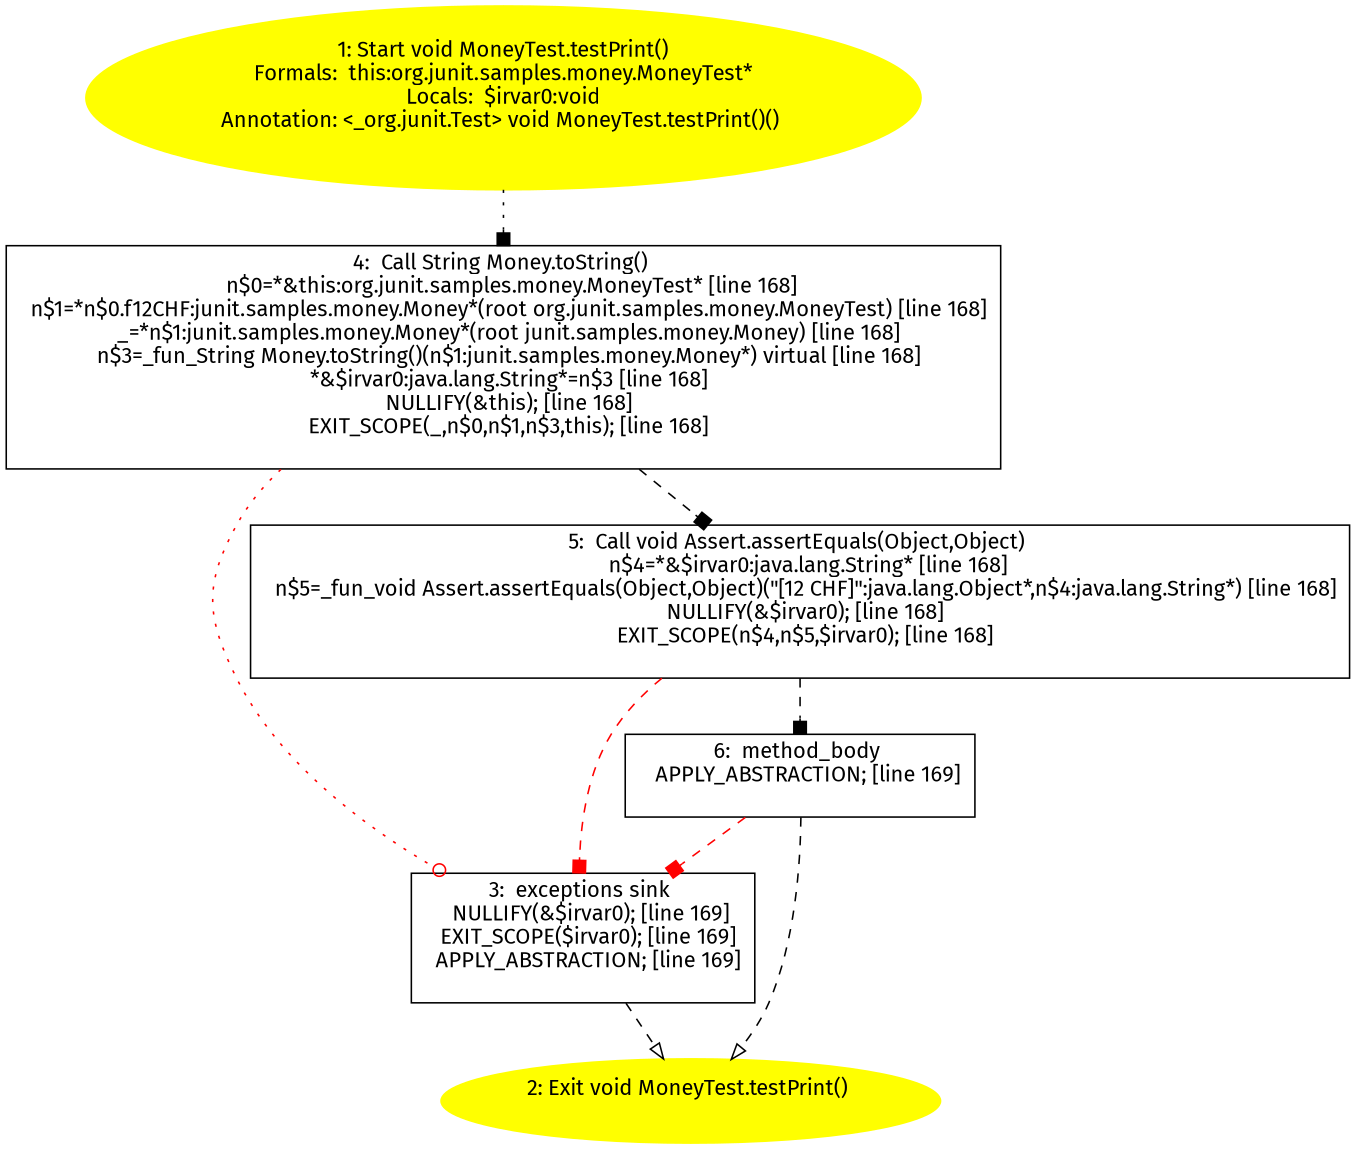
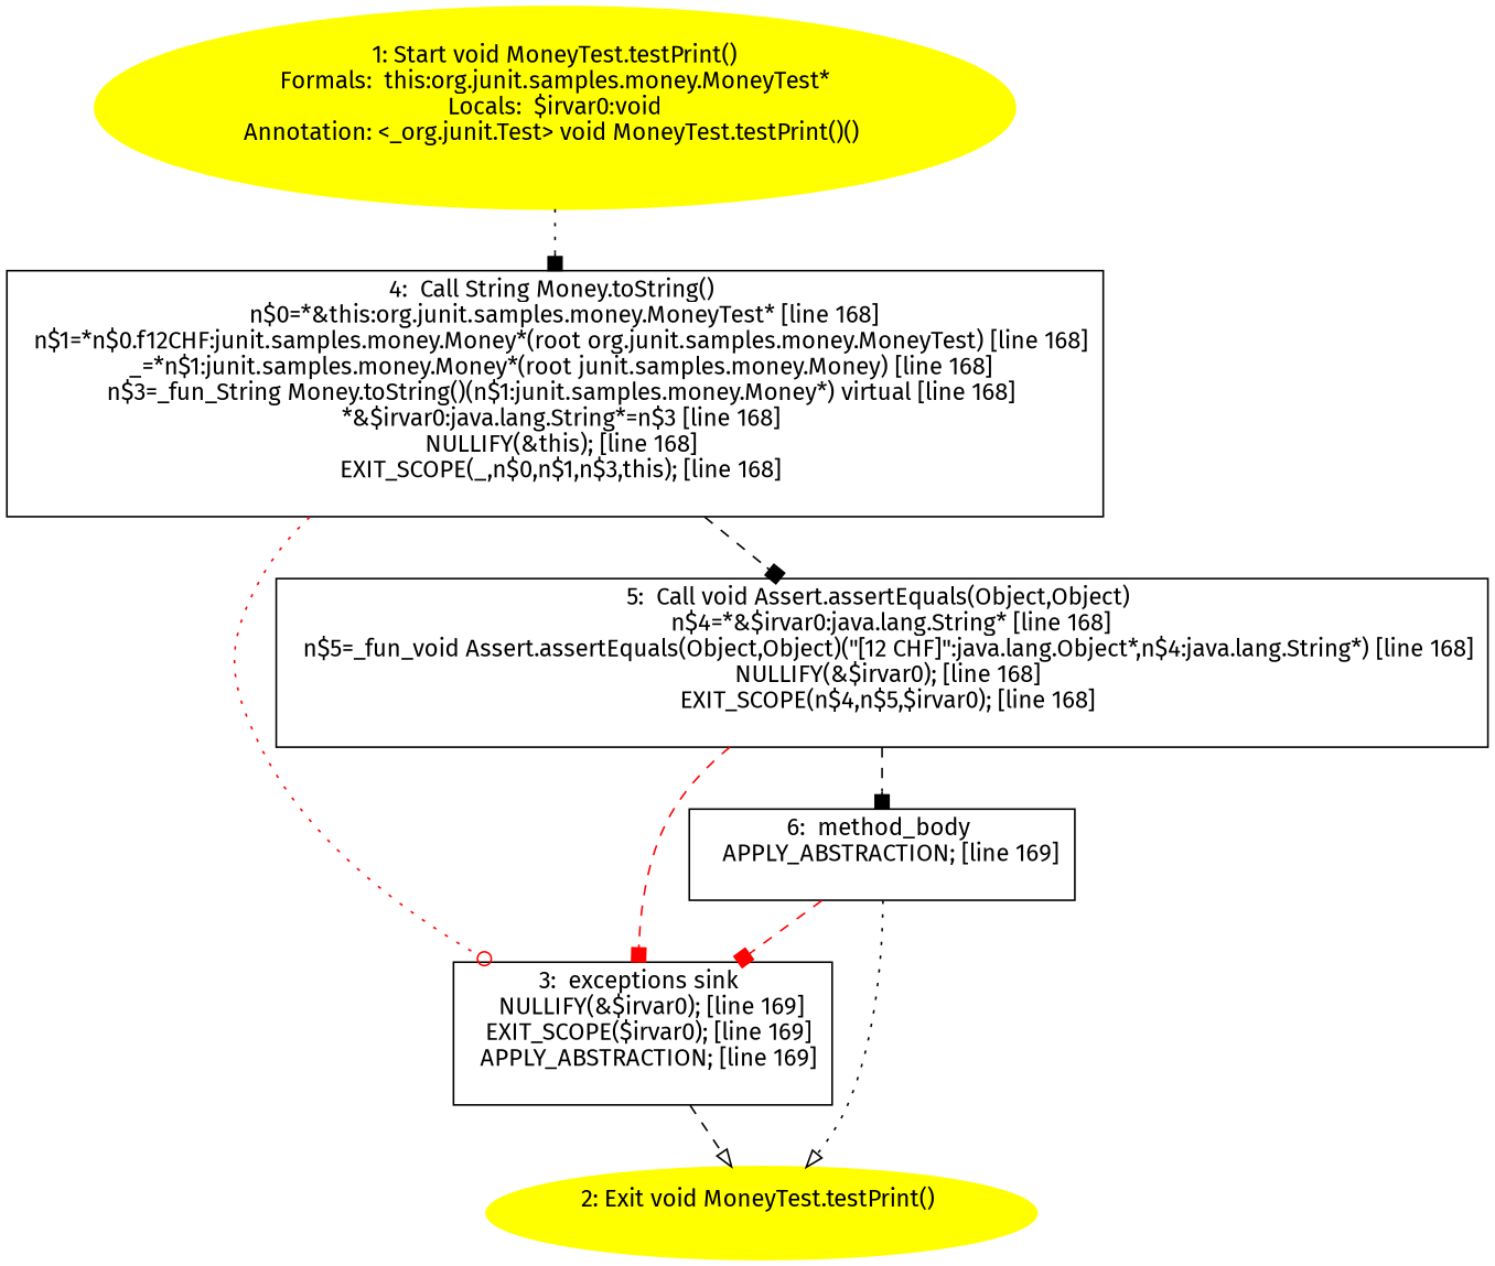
  digraph {
    fontname="Fira Sans"
    node [fontname="Fira Sans" shape=box]
    edge [style=dashed arrowhead=box fontname="Fira Sans"]
    n1 [color=yellow label="1: Start void MoneyTest.testPrint()\nFormals:  this:org.junit.samples.money.MoneyTest*\nLocals:  $irvar0:void\nAnnotation: <_org.junit.Test> void MoneyTest.testPrint()() \n  " style=filled shape=""]
    n2 [label="4:  Call String Money.toString() \n   n$0=*&this:org.junit.samples.money.MoneyTest* [line 168]\n  n$1=*n$0.f12CHF:junit.samples.money.Money*(root org.junit.samples.money.MoneyTest) [line 168]\n  _=*n$1:junit.samples.money.Money*(root junit.samples.money.Money) [line 168]\n  n$3=_fun_String Money.toString()(n$1:junit.samples.money.Money*) virtual [line 168]\n  *&$irvar0:java.lang.String*=n$3 [line 168]\n  NULLIFY(&this); [line 168]\n  EXIT_SCOPE(_,n$0,n$1,n$3,this); [line 168]\n "]
    n3 [label="3:  exceptions sink \n   NULLIFY(&$irvar0); [line 169]\n  EXIT_SCOPE($irvar0); [line 169]\n  APPLY_ABSTRACTION; [line 169]\n "]
    n4 [label="5:  Call void Assert.assertEquals(Object,Object) \n   n$4=*&$irvar0:java.lang.String* [line 168]\n  n$5=_fun_void Assert.assertEquals(Object,Object)(\"[12 CHF]\":java.lang.Object*,n$4:java.lang.String*) [line 168]\n  NULLIFY(&$irvar0); [line 168]\n  EXIT_SCOPE(n$4,n$5,$irvar0); [line 168]\n "]
    n5 [color=yellow label="2: Exit void MoneyTest.testPrint() \n  " style=filled shape=""]
    n6 [label="6:  method_body \n   APPLY_ABSTRACTION; [line 169]\n "]
    n1 -> n2 [style=dotted]
    n2 -> n3 [color=red style=dotted arrowhead=odot]
    n2 -> n4
    n3 -> n5 [arrowhead=onormal]
    n4 -> n3 [color=red]
    n4 -> n6
    n6 -> n3 [color=red]
-   n6 -> n5 [arrowhead=onormal]
+   n6 -> n5 [style=dotted arrowhead=onormal]
  }
